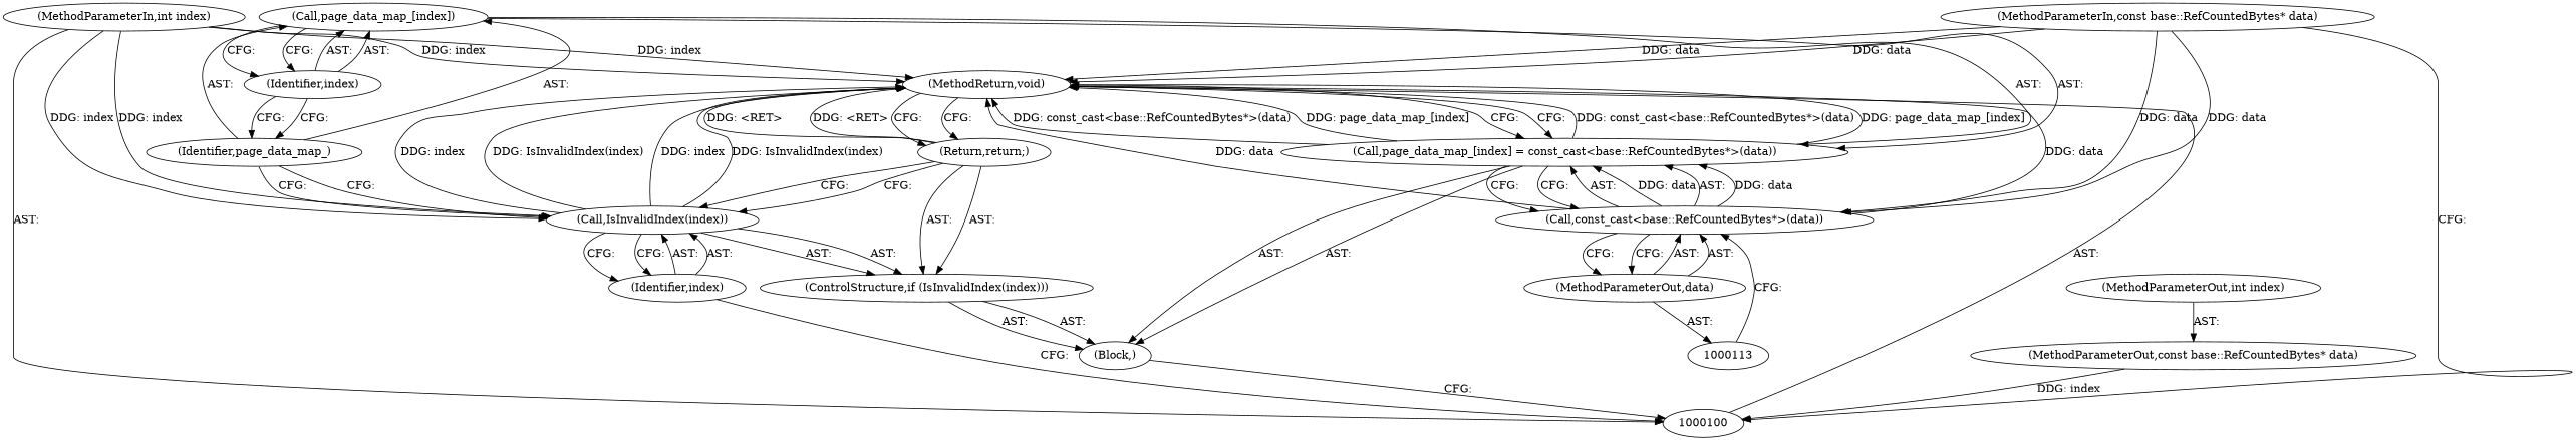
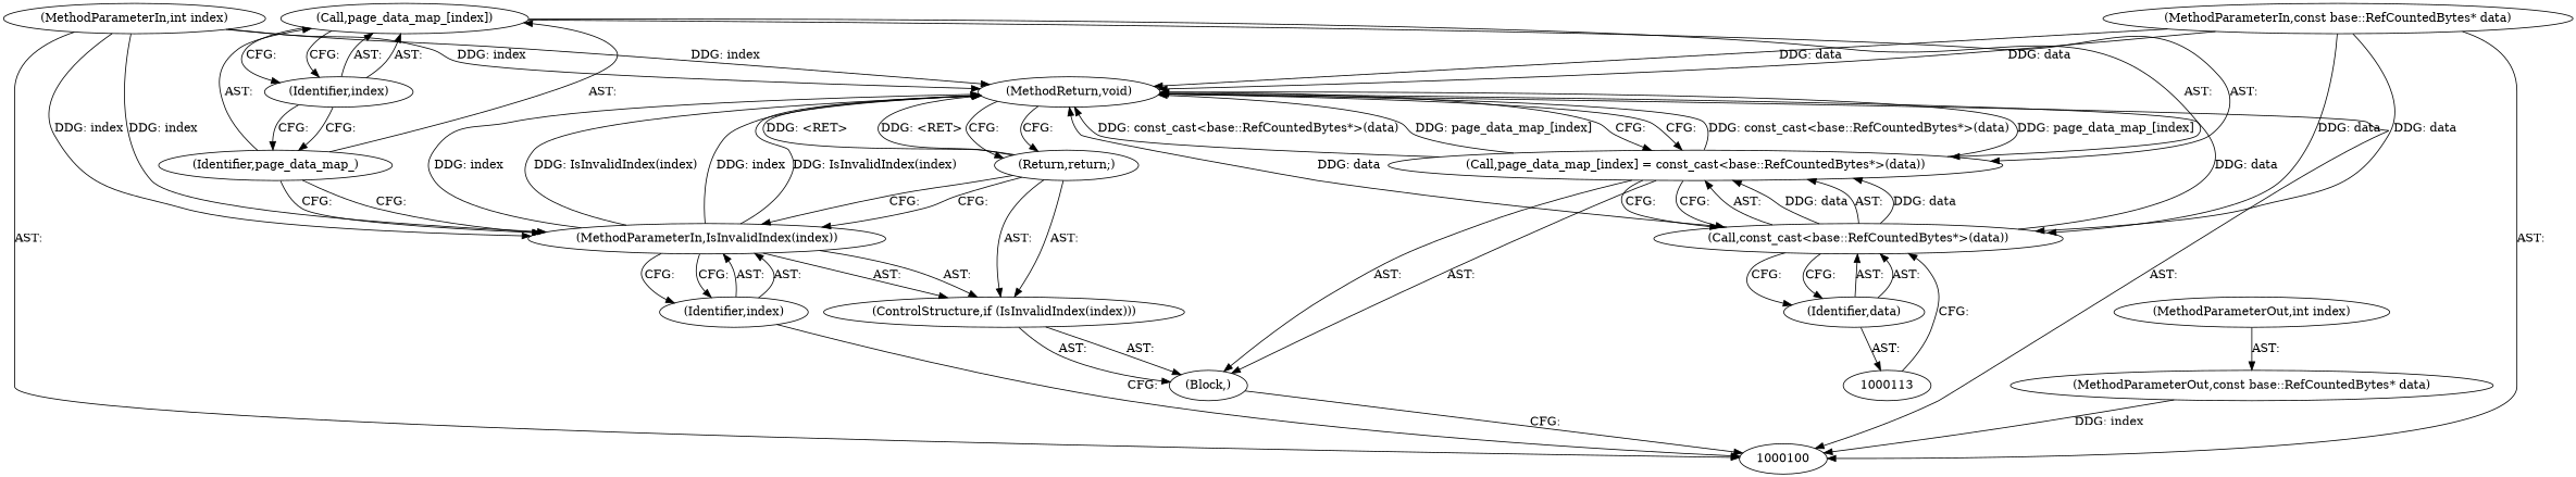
  digraph {
    n1 [label="(MethodReturn,void)"]
    n2 [label="(Return,return;)"]
    n3 [label="(Call,page_data_map_[index] = const_cast<base::RefCountedBytes*>(data))"]
    1000100
-   n5 [label="(Call,IsInvalidIndex(index))"]
+   n5 [label="(MethodParameterIn,IsInvalidIndex(index))"]
    n6 [label="(ControlStructure,if (IsInvalidIndex(index)))"]
    n7 [label="(Call,const_cast<base::RefCountedBytes*>(data))"]
    n8 [label="(Block,)"]
    n9 [label="(MethodParameterIn,int index)"]
    n10 [label="(Identifier,index)"]
    n11 [label="(MethodParameterOut,int index)"]
    n12 [label="(MethodParameterOut,const base::RefCountedBytes* data)"]
    n13 [label="(MethodParameterIn,const base::RefCountedBytes* data)"]
-   n14 [label="(MethodParameterOut,data)"]
+   n14 [label="(Identifier,data)"]
    n15 [label="(Identifier,index)"]
    n16 [label="(Call,page_data_map_[index])"]
    n17 [label="(Identifier,page_data_map_)"]
    1000113
    n1 -> n2 [label="CFG: "]
    n1 -> n2 [label="CFG: "]
    n1 -> n3 [label="CFG: "]
    n1 -> n3 [label="CFG: "]
-   1000100 -> n1 [label="AST: "]
+   n1 -> 1000100 [label="AST: "]
    n2 -> n1 [label="DDG: <RET>"]
    n2 -> n1 [label="DDG: <RET>"]
    n2 -> n5 [label="CFG: "]
    n2 -> n5 [label="CFG: "]
    n2 -> n6 [label="AST: "]
    n2 -> n6 [label="AST: "]
    n3 -> n1 [label="DDG: const_cast<base::RefCountedBytes*>(data)"]
    n3 -> n1 [label="DDG: page_data_map_[index]"]
    n3 -> n1 [label="DDG: const_cast<base::RefCountedBytes*>(data)"]
    n3 -> n1 [label="DDG: page_data_map_[index]"]
    n3 -> n7 [label="CFG: "]
    n3 -> n7 [label="CFG: "]
    n3 -> n8 [label="AST: "]
    n3 -> n8 [label="AST: "]
    n5 -> n1 [label="DDG: IsInvalidIndex(index)"]
    n5 -> n1 [label="DDG: index"]
    n5 -> n1 [label="DDG: IsInvalidIndex(index)"]
    n5 -> n1 [label="DDG: index"]
    n5 -> n6 [label="AST: "]
    n5 -> n6 [label="AST: "]
    n5 -> n10 [label="CFG: "]
    n5 -> n10 [label="CFG: "]
    n6 -> n8 [label="AST: "]
    n6 -> n8 [label="AST: "]
    n7 -> n1 [label="DDG: data"]
    n7 -> n1 [label="DDG: data"]
    n7 -> n3 [label="AST: "]
    n7 -> n3 [label="DDG: data"]
    n7 -> n3 [label="AST: "]
    n7 -> n3 [label="DDG: data"]
    n7 -> n14 [label="CFG: "]
    n7 -> n14 [label="CFG: "]
    n8 -> 1000100 [label="CFG: "]
    n9 -> n1 [label="DDG: index"]
    n9 -> n1 [label="DDG: index"]
    n9 -> 1000100 [label="AST: "]
    n9 -> n5 [label="DDG: index"]
    n9 -> n5 [label="DDG: index"]
    n10 -> 1000100 [label="CFG: "]
    n10 -> n5 [label="AST: "]
    n10 -> n5 [label="AST: "]
    n11 -> n12 [label="AST: "]
    n12 -> 1000100 [label="DDG: index"]
    n13 -> n1 [label="DDG: data"]
    n13 -> n1 [label="DDG: data"]
-   n13 -> 1000100 [label="CFG: "]
+   n13 -> 1000100 [label="AST: "]
    n13 -> n7 [label="DDG: data"]
    n13 -> n7 [label="DDG: data"]
    n14 -> n7 [label="AST: "]
    n14 -> n7 [label="AST: "]
    n14 -> 1000113 [label="AST: "]
    n15 -> n16 [label="AST: "]
    n15 -> n16 [label="AST: "]
    n15 -> n17 [label="CFG: "]
    n15 -> n17 [label="CFG: "]
    n16 -> n3 [label="AST: "]
    n16 -> n3 [label="AST: "]
    n16 -> n15 [label="CFG: "]
    n16 -> n15 [label="CFG: "]
    n17 -> n5 [label="CFG: "]
    n17 -> n5 [label="CFG: "]
    n17 -> n16 [label="AST: "]
    n17 -> n16 [label="AST: "]
    1000113 -> n7 [label="CFG: "]
  }
